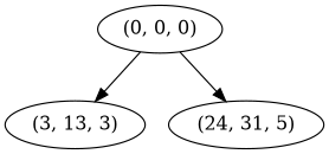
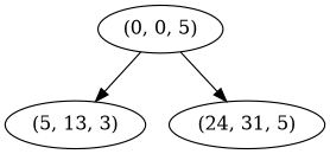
  digraph {
-   "(0, 0, 0)"
-   "(3, 13, 3)"
+   "(0, 0, 0)" [label="(0, 0, 5)"]
+   "(3, 13, 3)" [label="(5, 13, 3)"]
    n3 [label="(24, 31, 5)"]
    "(0, 0, 0)" -> "(3, 13, 3)"
    "(0, 0, 0)" -> n3
  }
